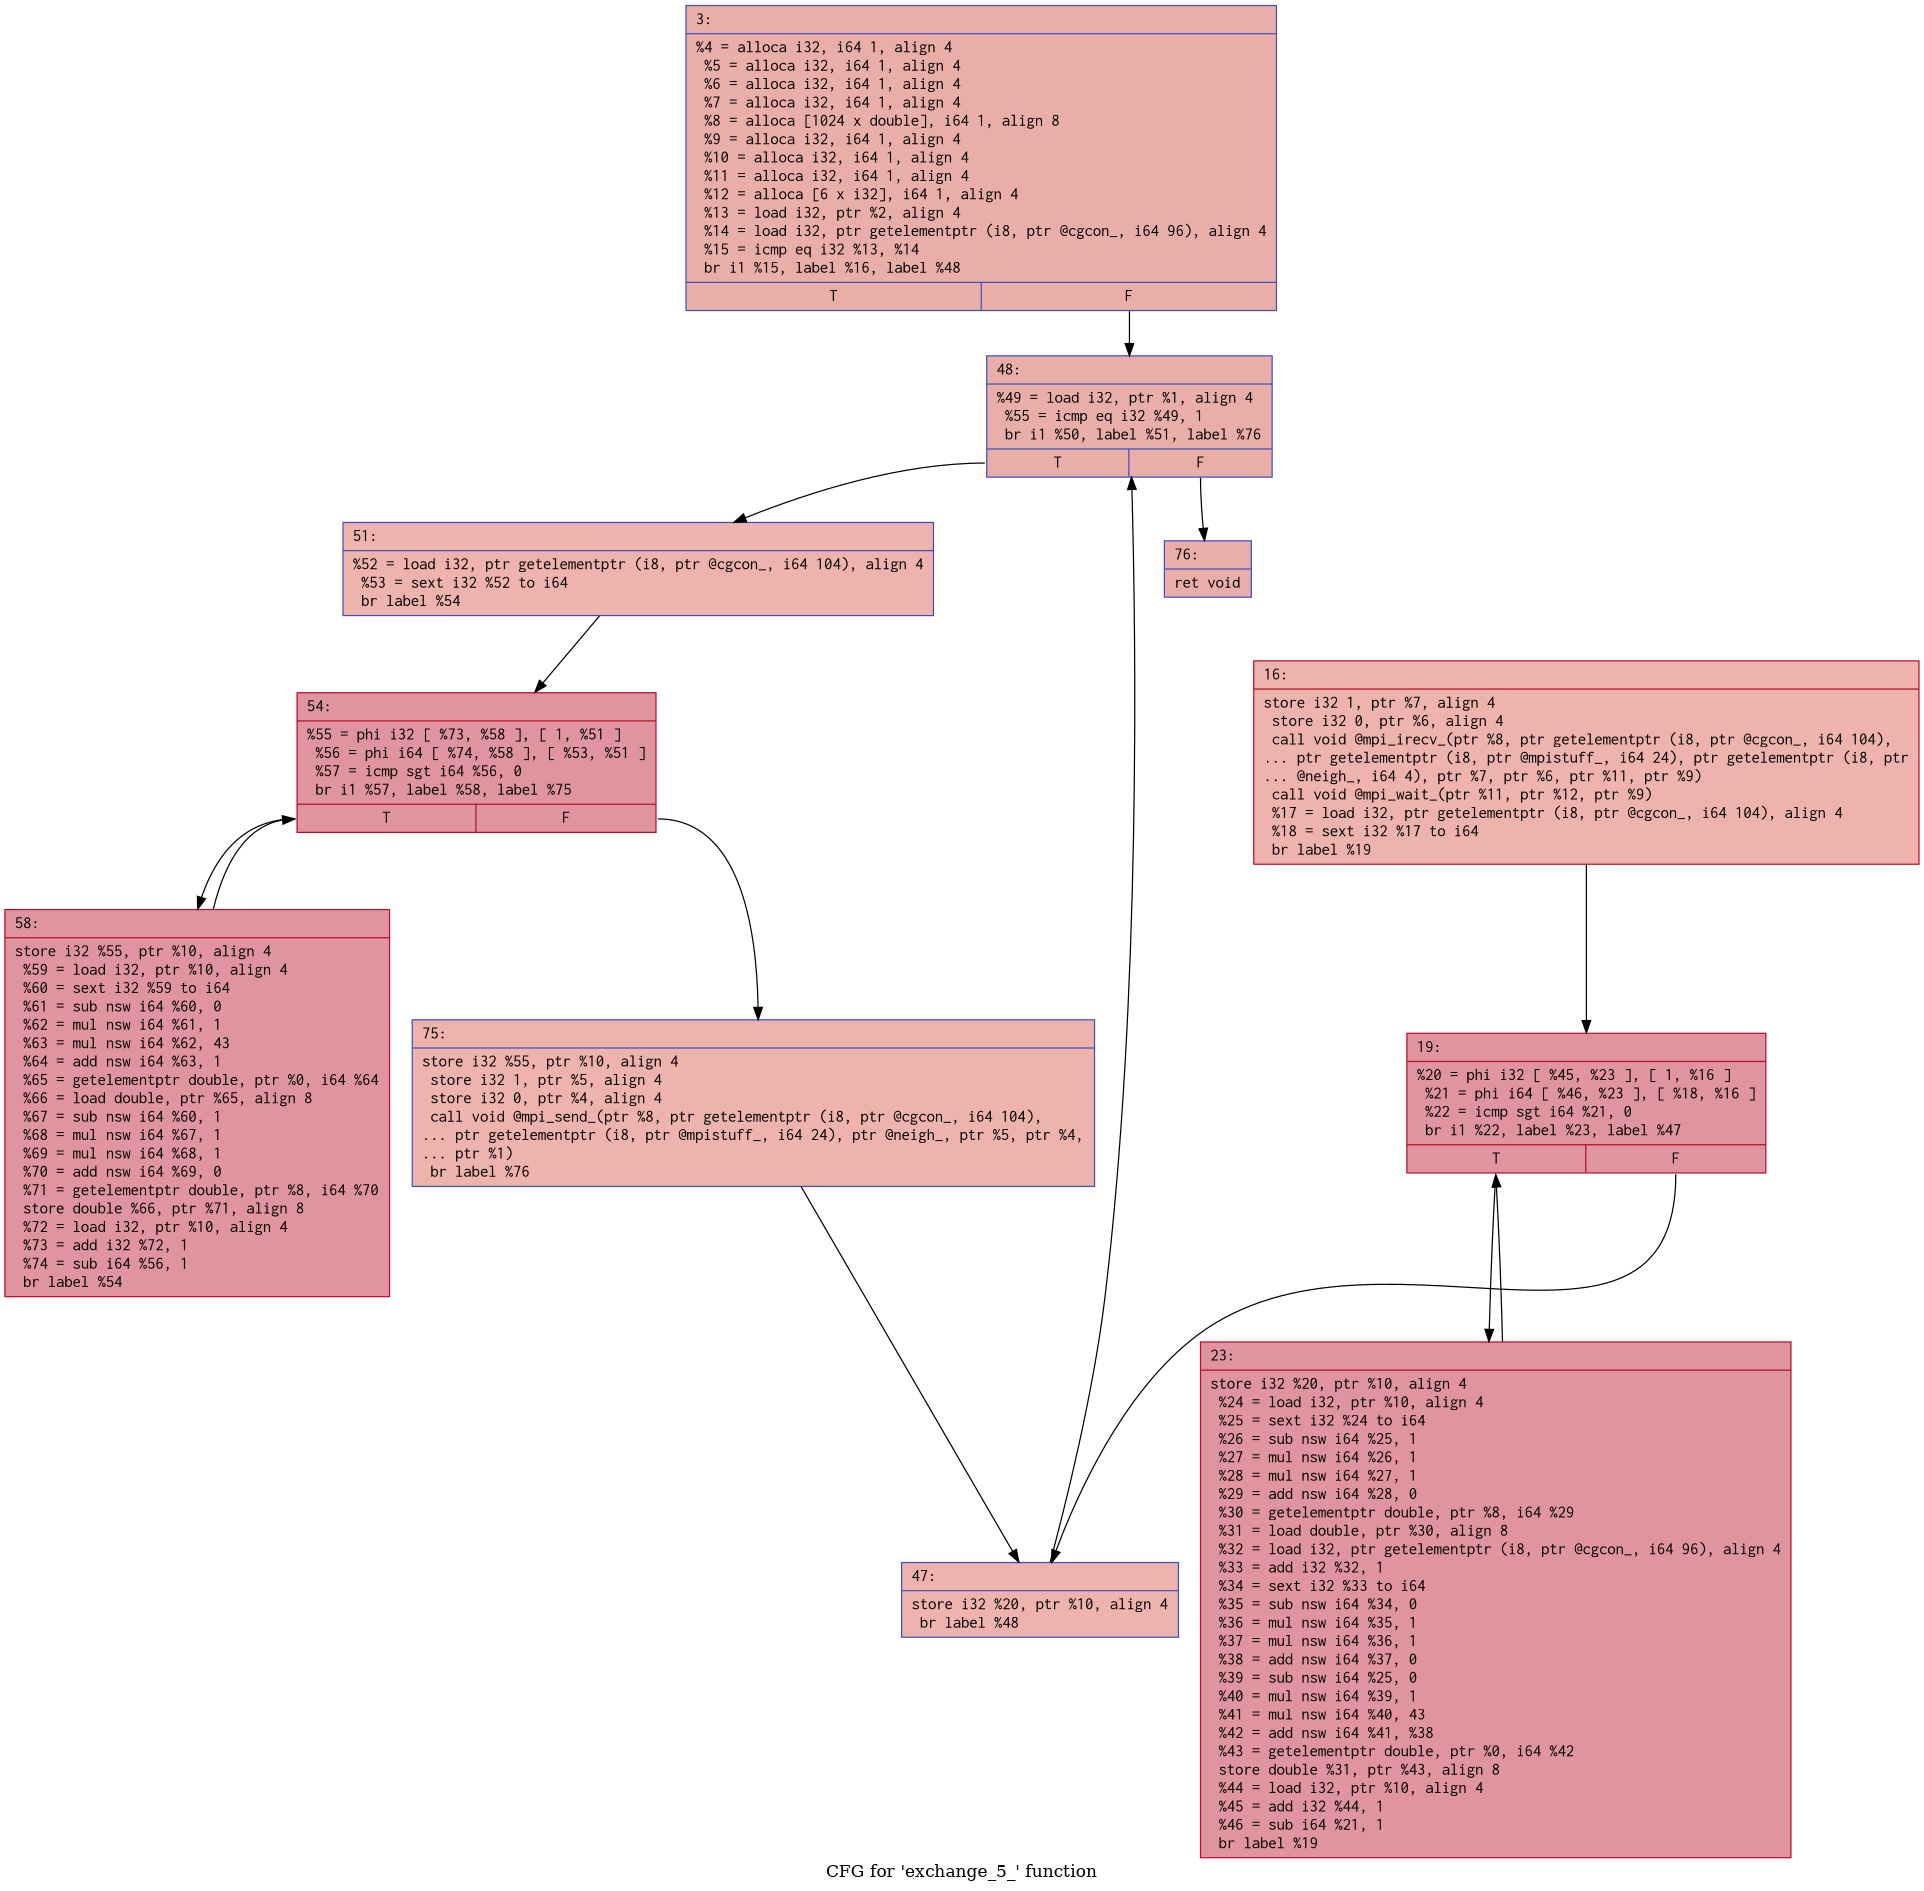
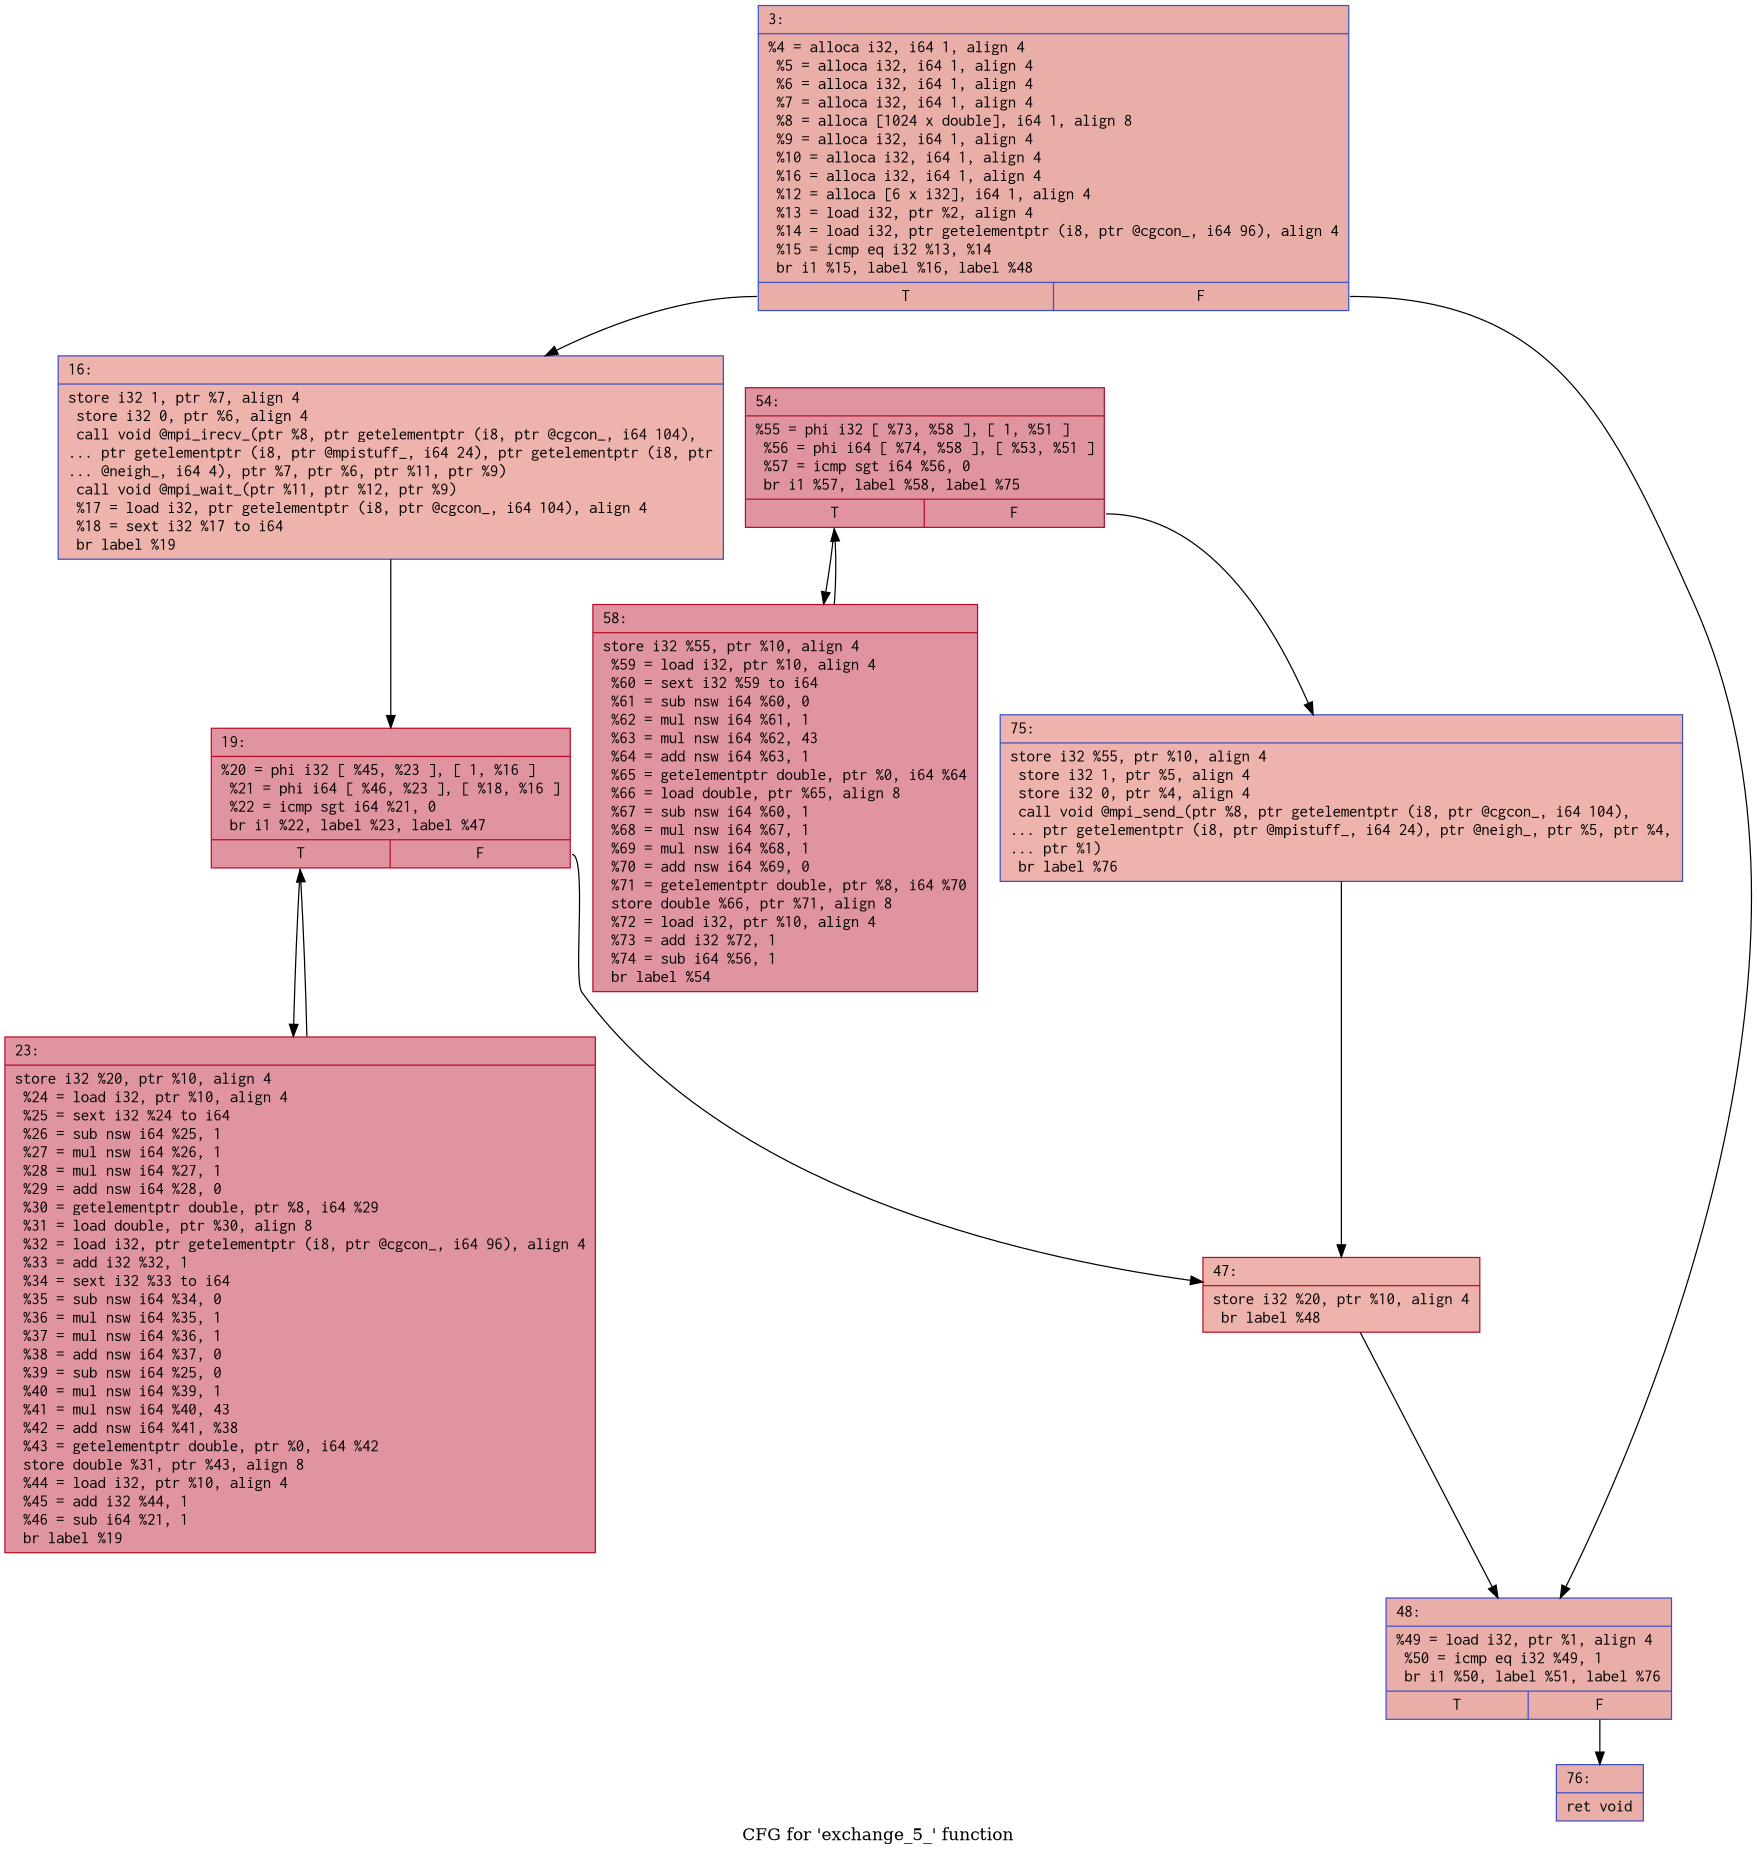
  digraph {
    label="CFG for 'exchange_5_' function"
    node [color="#3d50c3ff" fillcolor="#d6524470" fontname=Courier shape=record style=filled]
-   n1 [fillcolor="#d0473d70" label="{3:\l|  %4 = alloca i32, i64 1, align 4\l  %5 = alloca i32, i64 1, align 4\l  %6 = alloca i32, i64 1, align 4\l  %7 = alloca i32, i64 1, align 4\l  %8 = alloca [1024 x double], i64 1, align 8\l  %9 = alloca i32, i64 1, align 4\l  %10 = alloca i32, i64 1, align 4\l  %11 = alloca i32, i64 1, align 4\l  %12 = alloca [6 x i32], i64 1, align 4\l  %13 = load i32, ptr %2, align 4\l  %14 = load i32, ptr getelementptr (i8, ptr @cgcon_, i64 96), align 4\l  %15 = icmp eq i32 %13, %14\l  br i1 %15, label %16, label %48\l|{<s0>T|<s1>F}}"]
-   n2 [color="#b70d28ff" label="{16:\l|  store i32 1, ptr %7, align 4\l  store i32 0, ptr %6, align 4\l  call void @mpi_irecv_(ptr %8, ptr getelementptr (i8, ptr @cgcon_, i64 104),\l... ptr getelementptr (i8, ptr @mpistuff_, i64 24), ptr getelementptr (i8, ptr\l... @neigh_, i64 4), ptr %7, ptr %6, ptr %11, ptr %9)\l  call void @mpi_wait_(ptr %11, ptr %12, ptr %9)\l  %17 = load i32, ptr getelementptr (i8, ptr @cgcon_, i64 104), align 4\l  %18 = sext i32 %17 to i64\l  br label %19\l}"]
-   n3 [fillcolor="#d0473d70" label="{48:\l|  %49 = load i32, ptr %1, align 4\l  %55 = icmp eq i32 %49, 1\l  br i1 %50, label %51, label %76\l|{<s0>T|<s1>F}}"]
+   n1 [fillcolor="#d0473d70" label="{3:\l|  %4 = alloca i32, i64 1, align 4\l  %5 = alloca i32, i64 1, align 4\l  %6 = alloca i32, i64 1, align 4\l  %7 = alloca i32, i64 1, align 4\l  %8 = alloca [1024 x double], i64 1, align 8\l  %9 = alloca i32, i64 1, align 4\l  %10 = alloca i32, i64 1, align 4\l  %16 = alloca i32, i64 1, align 4\l  %12 = alloca [6 x i32], i64 1, align 4\l  %13 = load i32, ptr %2, align 4\l  %14 = load i32, ptr getelementptr (i8, ptr @cgcon_, i64 96), align 4\l  %15 = icmp eq i32 %13, %14\l  br i1 %15, label %16, label %48\l|{<s0>T|<s1>F}}"]
+   n2 [label="{16:\l|  store i32 1, ptr %7, align 4\l  store i32 0, ptr %6, align 4\l  call void @mpi_irecv_(ptr %8, ptr getelementptr (i8, ptr @cgcon_, i64 104),\l... ptr getelementptr (i8, ptr @mpistuff_, i64 24), ptr getelementptr (i8, ptr\l... @neigh_, i64 4), ptr %7, ptr %6, ptr %11, ptr %9)\l  call void @mpi_wait_(ptr %11, ptr %12, ptr %9)\l  %17 = load i32, ptr getelementptr (i8, ptr @cgcon_, i64 104), align 4\l  %18 = sext i32 %17 to i64\l  br label %19\l}"]
+   n3 [fillcolor="#d0473d70" label="{48:\l|  %49 = load i32, ptr %1, align 4\l  %50 = icmp eq i32 %49, 1\l  br i1 %50, label %51, label %76\l|{<s0>T|<s1>F}}"]
    n4 [color="#b70d28ff" fillcolor="#b70d2870" label="{19:\l|  %20 = phi i32 [ %45, %23 ], [ 1, %16 ]\l  %21 = phi i64 [ %46, %23 ], [ %18, %16 ]\l  %22 = icmp sgt i64 %21, 0\l  br i1 %22, label %23, label %47\l|{<s0>T|<s1>F}}"]
-   n5 [label="{51:\l|  %52 = load i32, ptr getelementptr (i8, ptr @cgcon_, i64 104), align 4\l  %53 = sext i32 %52 to i64\l  br label %54\l}"]
    n6 [fillcolor="#d0473d70" label="{76:\l|  ret void\l}"]
    n7 [color="#b70d28ff" fillcolor="#b70d2870" label="{23:\l|  store i32 %20, ptr %10, align 4\l  %24 = load i32, ptr %10, align 4\l  %25 = sext i32 %24 to i64\l  %26 = sub nsw i64 %25, 1\l  %27 = mul nsw i64 %26, 1\l  %28 = mul nsw i64 %27, 1\l  %29 = add nsw i64 %28, 0\l  %30 = getelementptr double, ptr %8, i64 %29\l  %31 = load double, ptr %30, align 8\l  %32 = load i32, ptr getelementptr (i8, ptr @cgcon_, i64 96), align 4\l  %33 = add i32 %32, 1\l  %34 = sext i32 %33 to i64\l  %35 = sub nsw i64 %34, 0\l  %36 = mul nsw i64 %35, 1\l  %37 = mul nsw i64 %36, 1\l  %38 = add nsw i64 %37, 0\l  %39 = sub nsw i64 %25, 0\l  %40 = mul nsw i64 %39, 1\l  %41 = mul nsw i64 %40, 43\l  %42 = add nsw i64 %41, %38\l  %43 = getelementptr double, ptr %0, i64 %42\l  store double %31, ptr %43, align 8\l  %44 = load i32, ptr %10, align 4\l  %45 = add i32 %44, 1\l  %46 = sub i64 %21, 1\l  br label %19\l}"]
-   n8 [label="{47:\l|  store i32 %20, ptr %10, align 4\l  br label %48\l}"]
+   n8 [color="#b70d28ff" label="{47:\l|  store i32 %20, ptr %10, align 4\l  br label %48\l}"]
    n9 [color="#b70d28ff" fillcolor="#b70d2870" label="{54:\l|  %55 = phi i32 [ %73, %58 ], [ 1, %51 ]\l  %56 = phi i64 [ %74, %58 ], [ %53, %51 ]\l  %57 = icmp sgt i64 %56, 0\l  br i1 %57, label %58, label %75\l|{<s0>T|<s1>F}}"]
    n10 [color="#b70d28ff" fillcolor="#b70d2870" label="{58:\l|  store i32 %55, ptr %10, align 4\l  %59 = load i32, ptr %10, align 4\l  %60 = sext i32 %59 to i64\l  %61 = sub nsw i64 %60, 0\l  %62 = mul nsw i64 %61, 1\l  %63 = mul nsw i64 %62, 43\l  %64 = add nsw i64 %63, 1\l  %65 = getelementptr double, ptr %0, i64 %64\l  %66 = load double, ptr %65, align 8\l  %67 = sub nsw i64 %60, 1\l  %68 = mul nsw i64 %67, 1\l  %69 = mul nsw i64 %68, 1\l  %70 = add nsw i64 %69, 0\l  %71 = getelementptr double, ptr %8, i64 %70\l  store double %66, ptr %71, align 8\l  %72 = load i32, ptr %10, align 4\l  %73 = add i32 %72, 1\l  %74 = sub i64 %56, 1\l  br label %54\l}"]
    n11 [label="{75:\l|  store i32 %55, ptr %10, align 4\l  store i32 1, ptr %5, align 4\l  store i32 0, ptr %4, align 4\l  call void @mpi_send_(ptr %8, ptr getelementptr (i8, ptr @cgcon_, i64 104),\l... ptr getelementptr (i8, ptr @mpistuff_, i64 24), ptr @neigh_, ptr %5, ptr %4,\l... ptr %1)\l  br label %76\l}"]
+   n1 -> n2 [tailport=s0]
    n1 -> n3 [tailport=s1]
    n2 -> n4
-   n3 -> n5 [tailport=s0]
    n3 -> n6 [tailport=s1]
    n4 -> n7 [tailport=s0]
    n4 -> n8 [tailport=s1]
-   n5 -> n9
    n7 -> n4
    n8 -> n3
    n9 -> n10 [tailport=s0]
    n9 -> n11 [tailport=s1]
    n10 -> n9
    n11 -> n8
  }
